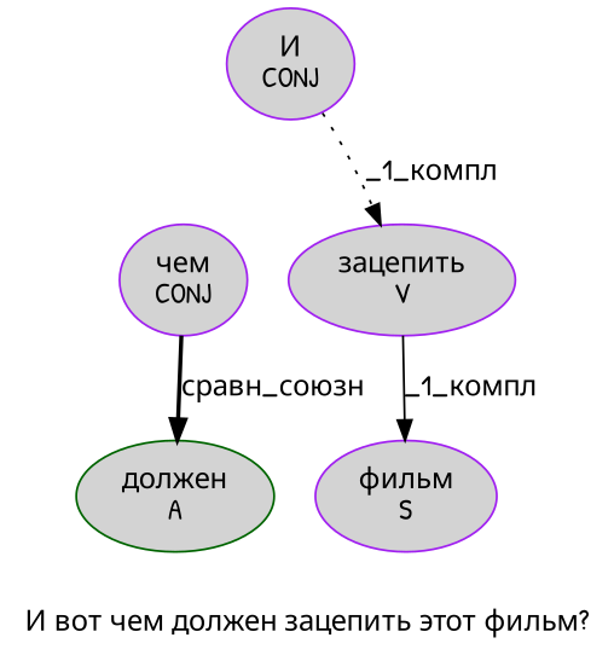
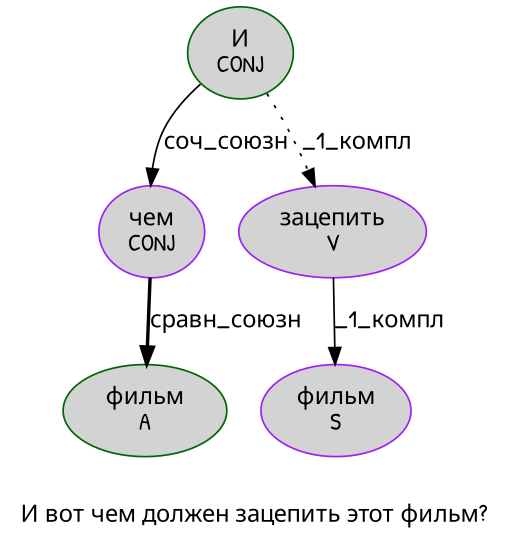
  digraph {
    fontname="Patrick Hand"
    label="И вот чем должен зацепить этот фильм?"
    node [color=purple fillcolor=lightgray fontname="Patrick Hand" penwidth=1 shape=ellipse style=filled]
    edge [fontname="Patrick Hand" style=solid]
-   n1 [label="И\nCONJ"]
+   n1 [color=darkgreen label="И\nCONJ"]
    n2 [label="чем\nCONJ"]
    n3 [label="зацепить\nV"]
-   n4 [color=darkgreen label="должен\nA"]
+   n4 [color=darkgreen label="фильм\nA"]
    n5 [label="фильм\nS"]
+   n1 -> n2 [label="соч_союзн"]
    n1 -> n3 [label="_1_компл" style=dotted]
    n2 -> n4 [label="сравн_союзн" style=bold]
    n3 -> n5 [label="_1_компл"]
  }
